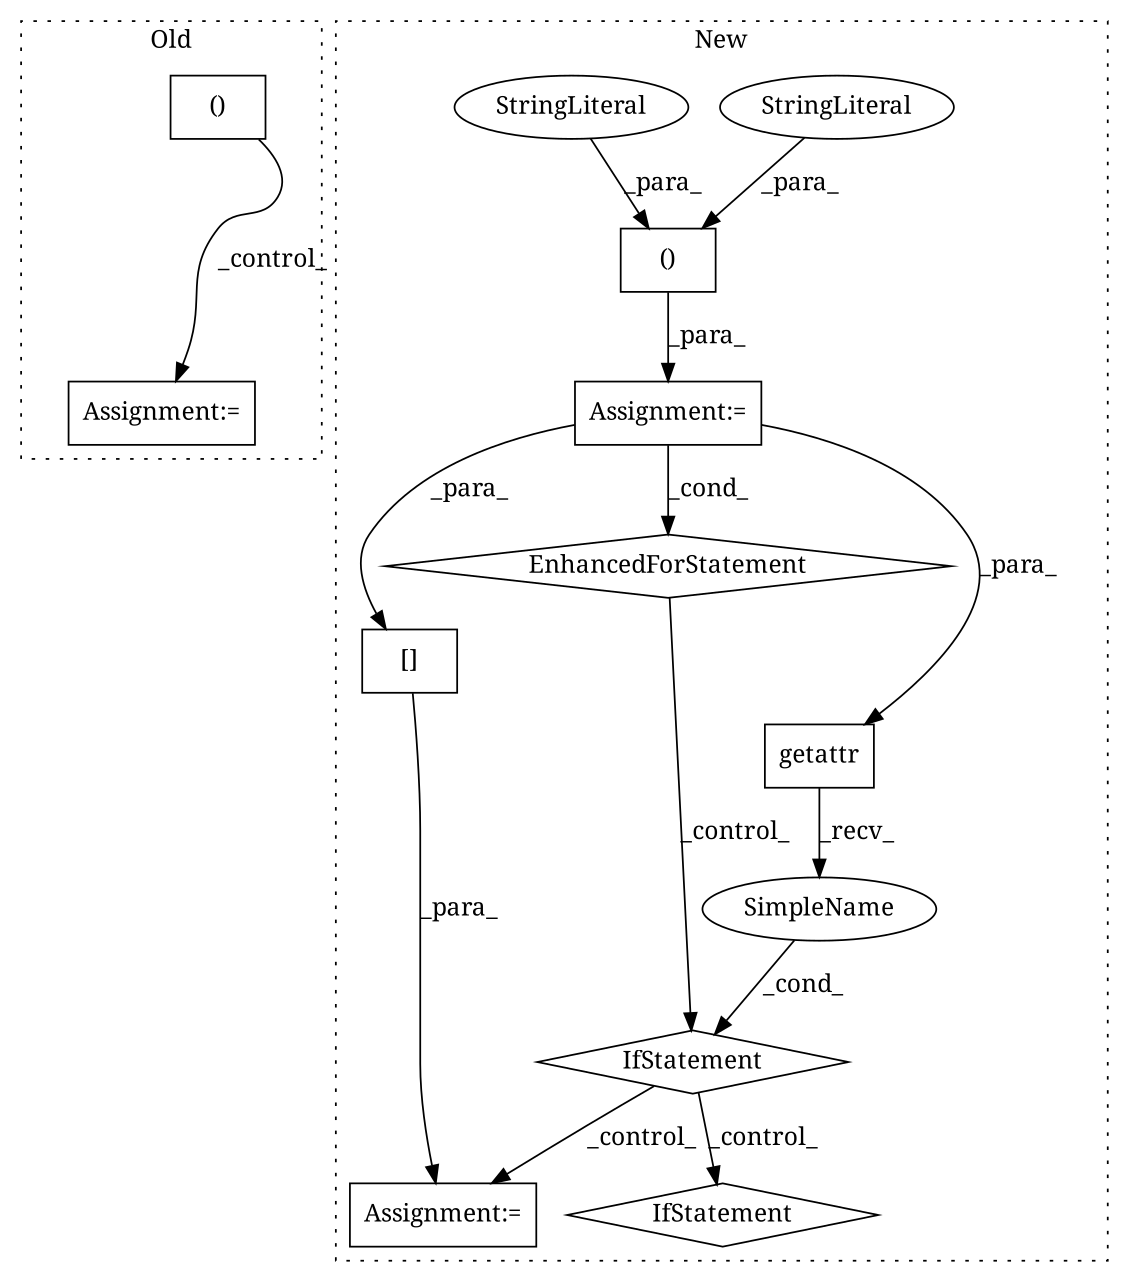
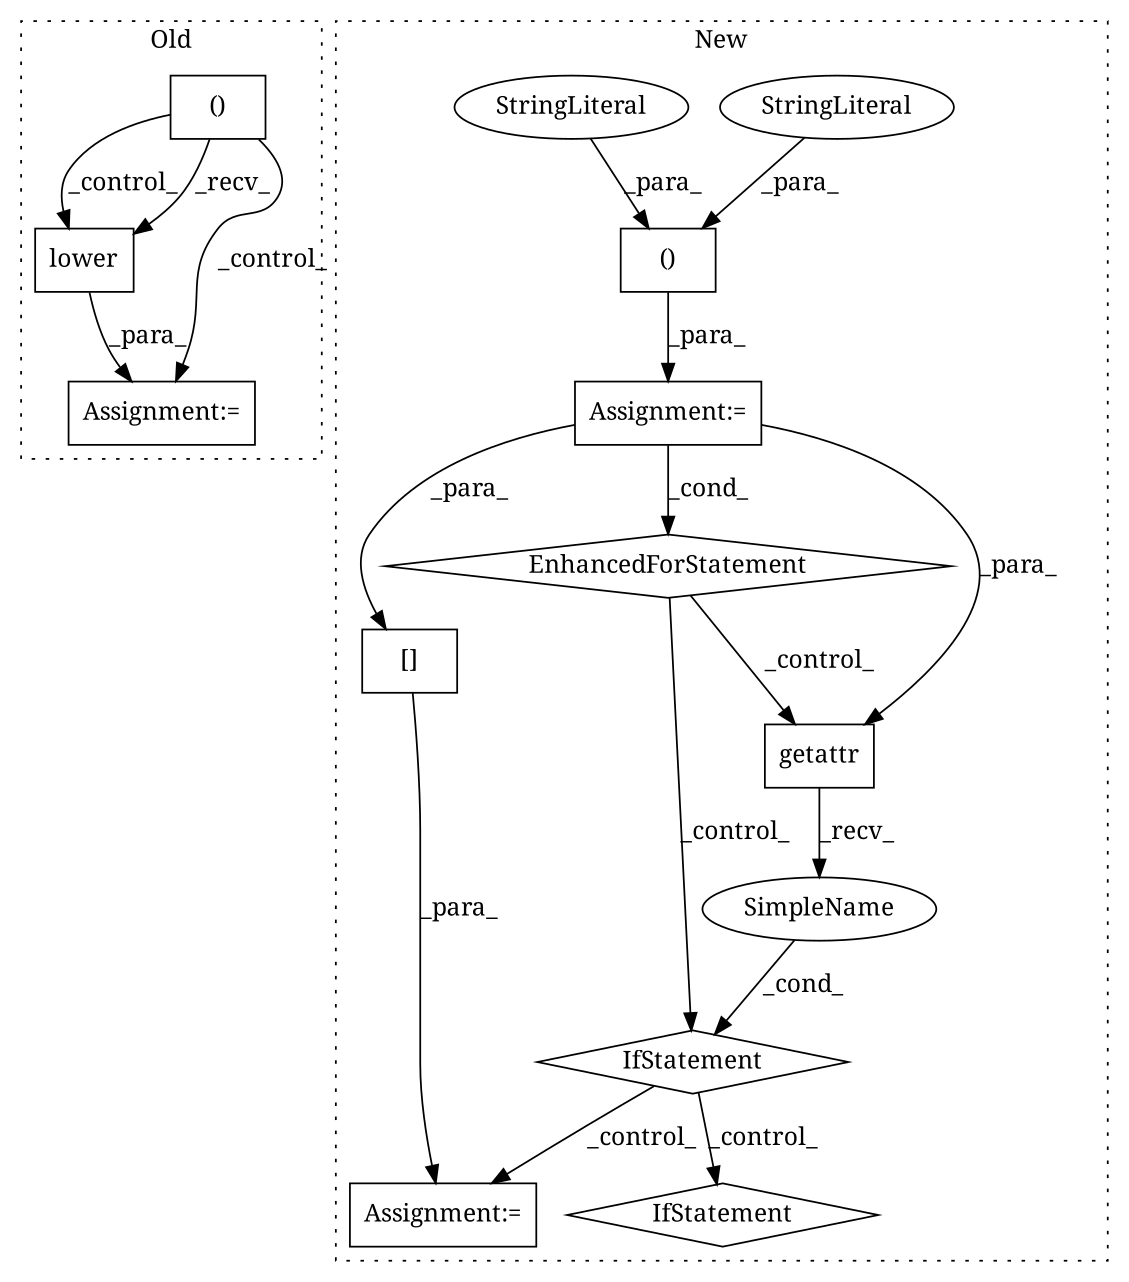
  digraph {
    fontname="Noto Serif"
    node [a=7 fontname="Noto Serif" l=1 s="62913,63035" shape=box]
    edge [fontname="Noto Serif"]
+   n1 [a=32 l=7 label=lower s=63136]
    n2 [a=106 l=63 label="()" s=63046]
    n3 [label="Assignment:=" s=63126]
    n4 [a=32 l="8,1" label=getattr s="63050,63071"]
    n5 [l="53,3" label="Assignment:="]
    n6 [a=2 l="6,1" label="[]" s="63089,63103"]
    n7 [a=106 l=46 label="()" s=62989]
    n8 [a=25 l="4,2" label=IfStatement s="63046,63072" shape=diamond]
    n9 [a=45 l=6 label=StringLiteral s=63029 shape=ellipse]
    n10 [a=25 l=24 label=IfStatement s=63244 shape=diamond]
    n11 [a=70 l="53,3" label=EnhancedForStatement shape=diamond]
    n12 [a=42 label=SimpleName shape=ellipse l="" s=""]
    n13 [a=45 l=8 label=StringLiteral s=63008 shape=ellipse]
    n14 [label="Assignment:=" s=63088]
    subgraph cluster_1 {
      label=Old
      style=dotted
+     n1
      n2
      n3
    }
    subgraph cluster_2 {
      label=New
      style=dotted
      n4
      n5
      n6
      n7
      n8
      n9
      n10
      n11
      n12
      n13
      n14
    }
+   n1 -> n3 [label=_para_]
+   n2 -> n1 [label=_control_]
+   n2 -> n1 [label=_recv_]
    n2 -> n3 [label=_control_]
    n4 -> n12 [label=_recv_]
    n5 -> n4 [label=_para_]
    n5 -> n6 [label=_para_]
    n5 -> n11 [label=_cond_]
    n6 -> n14 [label=_para_]
    n7 -> n5 [label=_para_]
    n8 -> n10 [label=_control_]
    n8 -> n14 [label=_control_]
    n9 -> n7 [label=_para_]
+   n11 -> n4 [label=_control_]
    n11 -> n8 [label=_control_]
    n12 -> n8 [label=_cond_]
    n13 -> n7 [label=_para_]
  }
